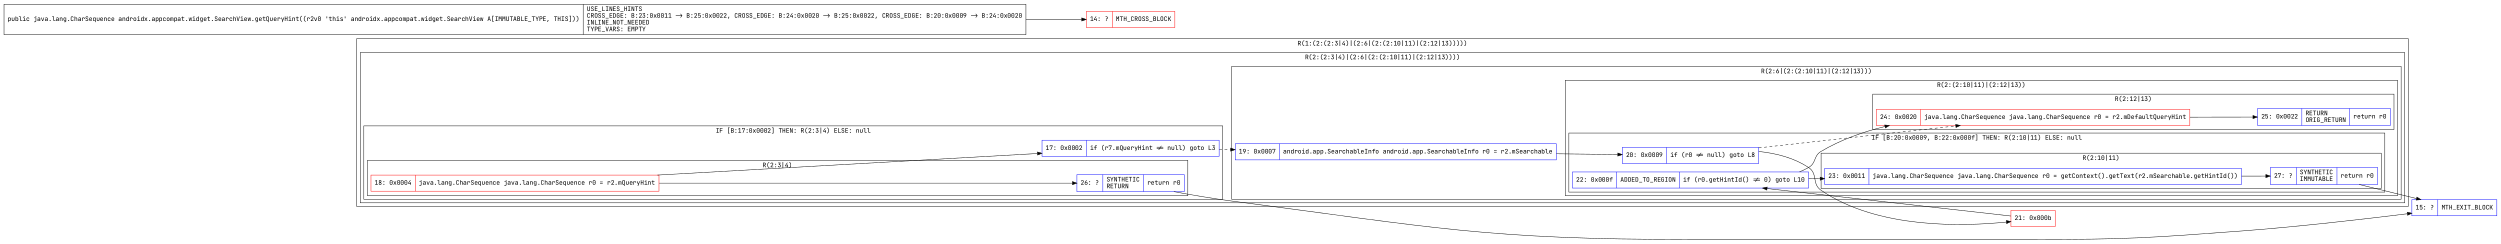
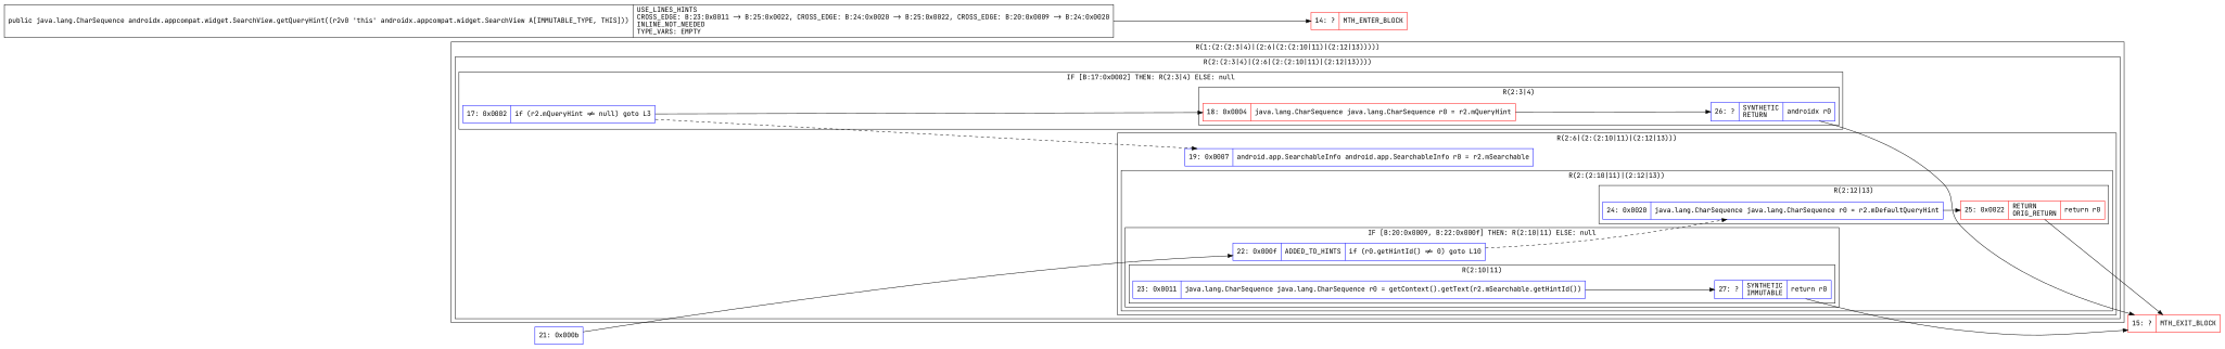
  digraph {
    fontname="JetBrains Mono"
    rankdir=LR
    node [color=blue fontname="JetBrains Mono" shape=record]
    edge [fontname="JetBrains Mono"]
    n1 [color=red label="{18\:\ 0x0004|java.lang.CharSequence java.lang.CharSequence r0 = r2.mQueryHint\l}"]
-   n2 [label="{26\:\ ?|SYNTHETIC\lRETURN\l|return r0\l}"]
-   n3 [label="{17\:\ 0x0002|if (r7.mQueryHint != null) goto L3\l}"]
+   n2 [label="{26\:\ ?|SYNTHETIC\lRETURN\l|androidx r0\l}"]
+   n3 [label="{17\:\ 0x0002|if (r2.mQueryHint != null) goto L3\l}"]
    n4 [label="{23\:\ 0x0011|java.lang.CharSequence java.lang.CharSequence r0 = getContext().getText(r2.mSearchable.getHintId())\l}"]
    n5 [label="{27\:\ ?|SYNTHETIC\lIMMUTABLE\l|return r0\l}"]
-   n6 [label="{20\:\ 0x0009|if (r0 != null) goto L8\l}"]
-   n7 [label="{22\:\ 0x000f|ADDED_TO_REGION\l|if (r0.getHintId() != 0) goto L10\l}"]
-   n8 [color=red label="{24\:\ 0x0020|java.lang.CharSequence java.lang.CharSequence r0 = r2.mDefaultQueryHint\l}"]
-   n9 [label="{25\:\ 0x0022|RETURN\lORIG_RETURN\l|return r0\l}"]
+   n7 [label="{22\:\ 0x000f|ADDED_TO_HINTS\l|if (r0.getHintId() != 0) goto L10\l}"]
+   n8 [label="{24\:\ 0x0020|java.lang.CharSequence java.lang.CharSequence r0 = r2.mDefaultQueryHint\l}"]
+   n9 [color=red label="{25\:\ 0x0022|RETURN\lORIG_RETURN\l|return r0\l}"]
    n10 [label="{19\:\ 0x0007|android.app.SearchableInfo android.app.SearchableInfo r0 = r2.mSearchable\l}"]
-   n11 [label="{15\:\ ?|MTH_EXIT_BLOCK\l}"]
-   n12 [color=red label="{21\:\ 0x000b}"]
-   n13 [color=red label="{14\:\ ?|MTH_CROSS_BLOCK\l}"]
+   n11 [color=red label="{15\:\ ?|MTH_EXIT_BLOCK\l}"]
+   n12 [label="{21\:\ 0x000b}"]
+   n13 [color=red label="{14\:\ ?|MTH_ENTER_BLOCK\l}"]
    n14 [label="{public java.lang.CharSequence androidx.appcompat.widget.SearchView.getQueryHint((r2v0 'this' androidx.appcompat.widget.SearchView A[IMMUTABLE_TYPE, THIS]))  | USE_LINES_HINTS\lCROSS_EDGE: B:23:0x0011 \-\> B:25:0x0022, CROSS_EDGE: B:24:0x0020 \-\> B:25:0x0022, CROSS_EDGE: B:20:0x0009 \-\> B:24:0x0020\lINLINE_NOT_NEEDED\lTYPE_VARS: EMPTY\l}" color=""]
    subgraph cluster_1 {
      label="R(1:(2:(2:3|4)|(2:6|(2:(2:10|11)|(2:12|13)))))"
      subgraph cluster_2 {
        label="R(2:(2:3|4)|(2:6|(2:(2:10|11)|(2:12|13))))"
        subgraph cluster_3 {
          label="IF [B:17:0x0002] THEN: R(2:3|4) ELSE: null"
          n3
          subgraph cluster_4 {
            label="R(2:3|4)"
            n1
            n2
          }
        }
        subgraph cluster_5 {
          label="R(2:6|(2:(2:10|11)|(2:12|13)))"
          n10
          subgraph cluster_6 {
            label="R(2:(2:10|11)|(2:12|13))"
            subgraph cluster_7 {
              label="IF [B:20:0x0009, B:22:0x000f] THEN: R(2:10|11) ELSE: null"
-             n6
              n7
              subgraph cluster_8 {
                label="R(2:10|11)"
                n4
                n5
              }
            }
            subgraph cluster_9 {
              label="R(2:12|13)"
              n8
              n9
            }
          }
        }
      }
    }
    n1 -> n2
    n2 -> n11
-   n1 -> n3
+   n3 -> n1
    n3 -> n10 [style=dashed]
    n4 -> n5
    n5 -> n11
-   n6 -> n8 [style=dashed]
-   n6 -> n12
-   n7 -> n4
-   n7 -> n8 [style=solid]
+   n7 -> n8 [style=dashed]
    n8 -> n9
-   n10 -> n6
+   n9 -> n11
    n12 -> n7
    n14 -> n13
  }
